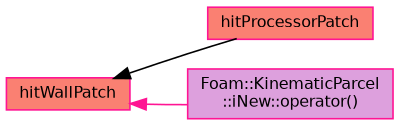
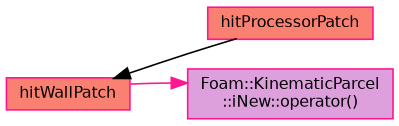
  digraph {
    rankdir=LR
    node [color=deeppink fillcolor=salmon fontname=Helvetica fontsize=10 shape=record style=filled]
    edge [dir=back fontname=Helvetica fontsize=10 labelfontname=Helvetica labelfontsize=10 style=solid]
    n1 [fontcolor=black height=0.2 label=hitWallPatch width=0.4]
    n2 [height=0.2 label=hitProcessorPatch width=0.4]
    n3 [fillcolor=plum height=0.2 label="Foam::KinematicParcel\l::iNew::operator()" width=0.4]
    n1 -> n2 [color=black]
-   n1 -> n3 [color=deeppink]
+   n3 -> n1 [color=deeppink]
  }
